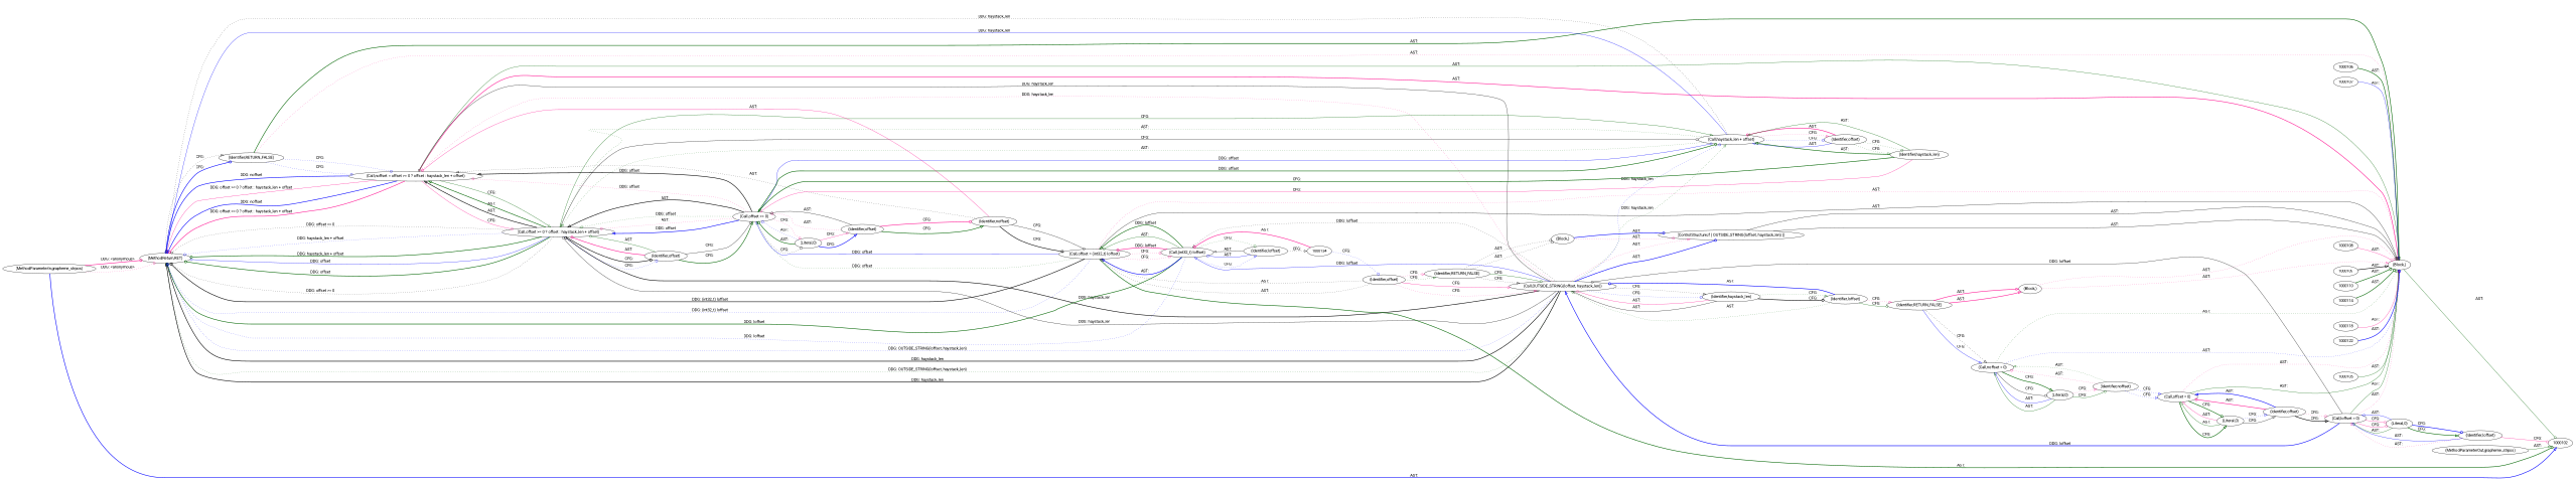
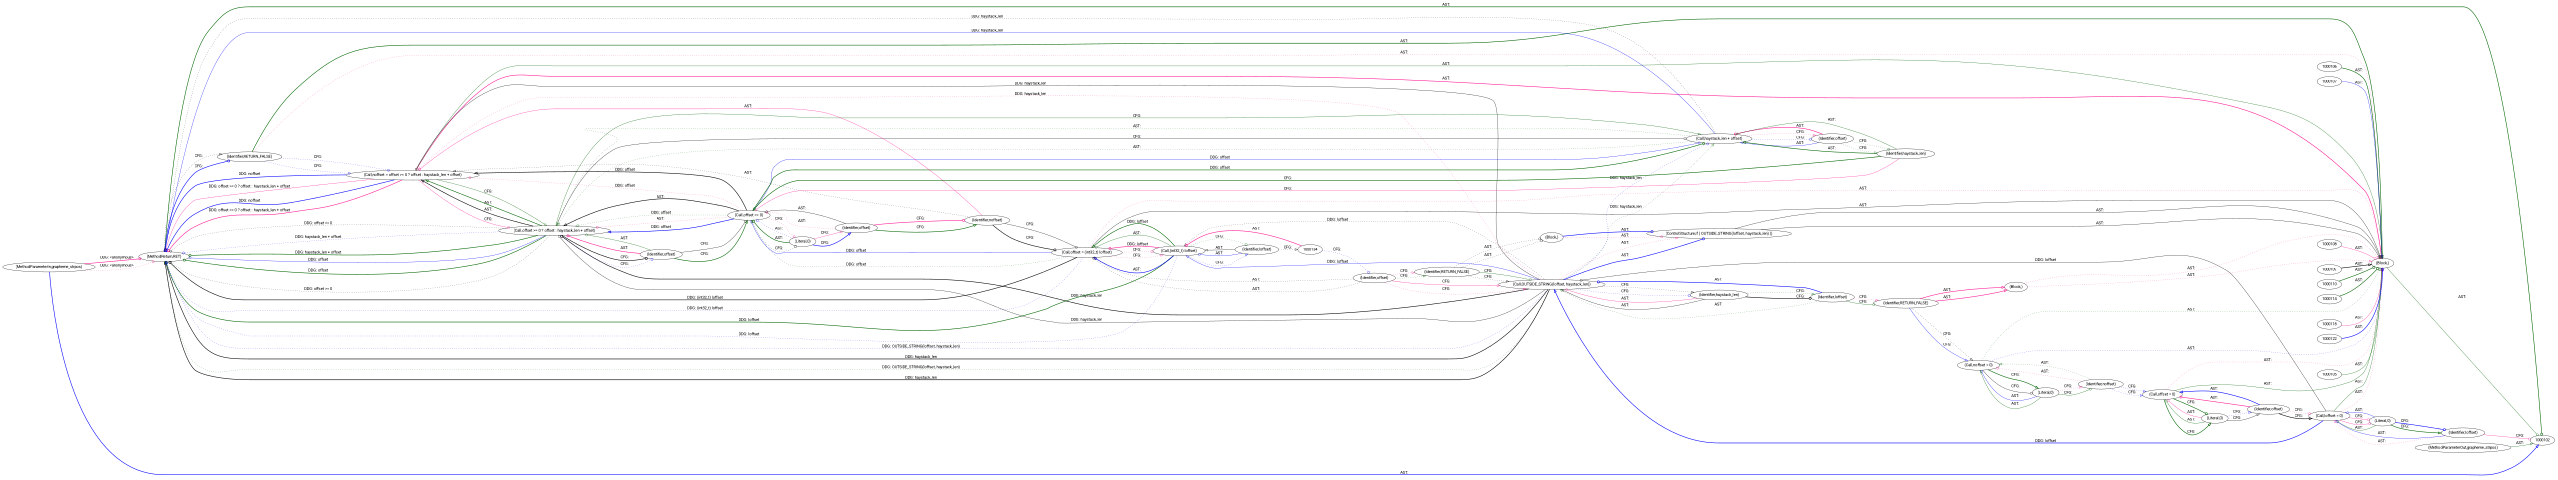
  digraph {
    fontname=Roboto
    rankdir=LR
    node [fontname=Roboto]
    edge [arrowhead=odot color=darkgreen fontname=Roboto style=dotted]
    n1 [label="(MethodReturn,RET)"]
    n2 [label="(Identifier,RETURN_FALSE)"]
    1000102
    n4 [label="(Block,)"]
    n5 [label="(Call,noffset = offset >= 0 ? offset : haystack_len + offset)"]
    n6 [label="(MethodParameterIn,grapheme_strpos)"]
    n7 [label="(MethodParameterOut,grapheme_strpos)"]
    n8 [label="(Block,)"]
    n9 [label="(Identifier,RETURN_FALSE)"]
    n10 [label="(Call,noffset = 0)"]
    n11 [label="(Literal,0)"]
    n12 [label="(ControlStructure,if ( OUTSIDE_STRING(loffset, haystack_len) ))"]
    n13 [label="(Identifier,loffset)"]
    n14 [label="(Call,OUTSIDE_STRING(loffset, haystack_len))"]
    n15 [label="(Identifier,haystack_len)"]
    n16 [label="(Call,(int32_t) loffset)"]
    n17 [label="(Call,offset >= 0 ? offset : haystack_len + offset)"]
    n18 [label="(Call,haystack_len + offset)"]
    n19 [label="(Block,)"]
    n20 [label="(Identifier,loffset)"]
    n21 [label="(Call,offset = (int32_t) loffset)"]
    n22 [label="(Identifier,offset)"]
    n23 [label="(Identifier,offset)"]
    n24 [label="(Identifier,RETURN_FALSE)"]
    1000134
    n26 [label="(Call,offset >= 0)"]
    n27 [label="(Identifier,offset)"]
    n28 [label="(Literal,0)"]
    n29 [label="(Identifier,offset)"]
    n30 [label="(Identifier,noffset)"]
    n31 [label="(Identifier,haystack_len)"]
    n32 [label="(Call,loffset = 0)"]
    n33 [label="(Literal,0)"]
    n34 [label="(Identifier,loffset)"]
    n35 [label="(Call,offset = 0)"]
    n36 [label="(Literal,0)"]
    n37 [label="(Identifier,offset)"]
    n38 [label="(Identifier,noffset)"]
    1000105
    1000106
    1000107
    1000108
    1000109
    1000110
    1000114
    1000118
    1000122
    n1 -> n2 [color=blue label="CFG: " style=bold]
    n1 -> n2 [arrowhead=onormal color=black label="CFG: "]
-   n21 -> 1000102 [label="AST: " style=bold]
+   n1 -> 1000102 [label="AST: " style=bold]
    n2 -> n4 [arrowhead=onormal color=deeppink label="AST: "]
    n2 -> n4 [arrowhead=onormal label="AST: " style=bold]
    n2 -> n5 [color=blue label="CFG: "]
    n2 -> n5 [color=blue label="CFG: "]
    n4 -> 1000102 [label="AST: " style=solid]
    n5 -> n1 [color=blue label="DDG: noffset" style=bold]
    n5 -> n1 [arrowhead=onormal color=deeppink label="DDG: offset >= 0 ? offset : haystack_len + offset" style=solid]
    n5 -> n1 [arrowhead=onormal color=blue label="DDG: noffset" style=bold]
    n5 -> n1 [color=deeppink label="DDG: offset >= 0 ? offset : haystack_len + offset" style=bold]
    n5 -> n4 [arrowhead=onormal color=deeppink label="AST: " style=bold]
    n5 -> n4 [arrowhead=onormal label="AST: " style=solid]
    n5 -> n17 [color=deeppink label="CFG: " style=solid]
    n5 -> n17 [arrowhead=onormal label="CFG: " style=solid]
    n6 -> n1 [color=deeppink label="DDG: <anonymous>" style=bold]
    n6 -> n1 [color=deeppink label="DDG: <anonymous>"]
    n6 -> 1000102 [arrowhead=onormal color=blue label="AST: " style=bold]
    n7 -> 1000102 [arrowhead=onormal label="AST: " style=solid]
    n8 -> n4 [color=deeppink label="AST: "]
    n8 -> n4 [arrowhead=onormal color=deeppink label="AST: "]
    n9 -> n8 [arrowhead=onormal color=deeppink label="AST: " style=bold]
    n9 -> n8 [arrowhead=onormal color=deeppink label="AST: " style=bold]
    n9 -> n10 [arrowhead=onormal color=black label="CFG: "]
    n9 -> n10 [arrowhead=onormal color=blue label="CFG: " style=solid]
    n10 -> n4 [arrowhead=onormal color=blue label="AST: "]
    n10 -> n4 [arrowhead=onormal label="AST: "]
    n10 -> n11 [arrowhead=onormal label="CFG: " style=bold]
    n10 -> n11 [color=black label="CFG: " style=solid]
    n11 -> n10 [color=blue label="AST: " style=solid]
    n11 -> n10 [arrowhead=onormal label="AST: " style=solid]
    n11 -> n38 [arrowhead=onormal color=deeppink label="CFG: "]
    n11 -> n38 [label="CFG: " style=solid]
    n12 -> n4 [arrowhead=onormal color=black label="AST: " style=solid]
    n12 -> n4 [color=black label="AST: " style=solid]
    n13 -> n9 [label="CFG: " style=solid]
    n13 -> n9 [arrowhead=onormal color=deeppink label="CFG: "]
    n13 -> n14 [arrowhead=onormal label="AST: "]
    n13 -> n14 [color=blue label="AST: " style=bold]
    n14 -> n1 [label="DDG: OUTSIDE_STRING(loffset, haystack_len)"]
    n14 -> n1 [arrowhead=onormal color=black label="DDG: haystack_len" style=bold]
    n14 -> n1 [color=blue label="DDG: OUTSIDE_STRING(loffset, haystack_len)"]
    n14 -> n1 [color=black label="DDG: haystack_len" style=bold]
    n14 -> n5 [color=black label="DDG: haystack_len" style=solid]
    n14 -> n5 [arrowhead=onormal color=deeppink label="DDG: haystack_len"]
    n14 -> n12 [color=blue label="AST: " style=bold]
    n14 -> n12 [arrowhead=onormal color=deeppink label="AST: "]
    n14 -> n15 [arrowhead=onormal color=black label="CFG: "]
    n14 -> n15 [color=blue label="CFG: "]
    n14 -> n16 [arrowhead=onormal color=blue label="DDG: loffset" style=solid]
    n14 -> n16 [arrowhead=onormal color=black label="DDG: loffset"]
    n14 -> n17 [color=black label="DDG: haystack_len" style=solid]
    n14 -> n17 [color=black label="DDG: haystack_len" style=bold]
    n14 -> n18 [arrowhead=onormal label="DDG: haystack_len"]
    n14 -> n18 [color=blue label="DDG: haystack_len"]
    n15 -> n13 [arrowhead=onormal label="CFG: "]
    n15 -> n13 [color=black label="CFG: " style=bold]
    n15 -> n14 [color=deeppink label="AST: " style=solid]
    n15 -> n14 [arrowhead=onormal color=black label="AST: " style=solid]
    n16 -> n1 [label="DDG: loffset" style=bold]
    n16 -> n1 [arrowhead=onormal color=blue label="DDG: loffset"]
    n16 -> n20 [arrowhead=onormal color=blue label="CFG: "]
    n16 -> n20 [label="CFG: "]
    n16 -> n21 [arrowhead=onormal color=blue label="AST: " style=bold]
    n16 -> n21 [arrowhead=onormal label="DDG: loffset" style=bold]
    n16 -> n21 [label="AST: " style=solid]
    n16 -> n21 [color=deeppink label="DDG: loffset" style=bold]
    n17 -> n1 [color=blue label="DDG: offset" style=solid]
    n17 -> n1 [color=black label="DDG: offset >= 0"]
    n17 -> n1 [label="DDG: haystack_len + offset" style=bold]
    n17 -> n1 [label="DDG: offset" style=bold]
    n17 -> n1 [color=black label="DDG: offset >= 0"]
    n17 -> n1 [color=blue label="DDG: haystack_len + offset"]
    n17 -> n5 [arrowhead=onormal label="AST: " style=bold]
    n17 -> n5 [arrowhead=onormal color=black label="AST: " style=bold]
    n17 -> n18 [arrowhead=onormal label="CFG: " style=solid]
    n17 -> n18 [color=black label="CFG: " style=solid]
    n17 -> n22 [color=black label="CFG: " style=bold]
    n17 -> n22 [color=blue label="CFG: "]
    n18 -> n1 [arrowhead=onormal color=blue label="DDG: haystack_len" style=solid]
    n18 -> n1 [arrowhead=onormal color=black label="DDG: haystack_len"]
    n18 -> n17 [arrowhead=onormal label="AST: "]
    n18 -> n17 [arrowhead=onormal label="AST: "]
    n18 -> n23 [arrowhead=onormal color=deeppink label="CFG: "]
    n18 -> n23 [color=blue label="CFG: "]
    n19 -> n12 [color=blue label="AST: " style=bold]
    n19 -> n12 [color=deeppink label="AST: "]
    n20 -> n16 [arrowhead=onormal color=black label="AST: " style=solid]
    n20 -> n16 [color=blue label="AST: " style=solid]
    n20 -> 1000134 [arrowhead=onormal color=black label="CFG: "]
    n21 -> n1 [color=blue label="DDG: (int32_t) loffset"]
    n21 -> n1 [color=black label="DDG: (int32_t) loffset" style=bold]
    n21 -> n4 [color=deeppink label="AST: "]
    n21 -> n4 [arrowhead=onormal color=black label="AST: " style=solid]
    n21 -> n16 [color=deeppink label="CFG: "]
    n21 -> n16 [arrowhead=onormal color=deeppink label="CFG: "]
    n21 -> n26 [arrowhead=onormal color=blue label="DDG: offset" style=solid]
    n21 -> n26 [arrowhead=onormal label="DDG: offset"]
    n22 -> n17 [label="AST: " style=solid]
    n22 -> n17 [color=deeppink label="AST: " style=bold]
    n22 -> n26 [arrowhead=onormal label="CFG: " style=bold]
    n22 -> n26 [color=black label="CFG: " style=solid]
    n23 -> n18 [arrowhead=onormal color=blue label="AST: " style=solid]
    n23 -> n18 [color=deeppink label="AST: " style=bold]
    n23 -> n31 [label="CFG: "]
    n23 -> n31 [arrowhead=onormal label="CFG: "]
    n24 -> n14 [label="CFG: " style=solid]
    n24 -> n14 [arrowhead=onormal color=black label="CFG: "]
    n24 -> n19 [color=black label="AST: "]
    n24 -> n19 [color=black label="AST: "]
    1000134 -> n16 [color=deeppink label="AST: " style=bold]
    1000134 -> n27 [color=blue label="CFG: "]
    n26 -> n5 [arrowhead=onormal color=black label="DDG: offset" style=bold]
    n26 -> n5 [color=deeppink label="DDG: offset"]
    n26 -> n17 [color=deeppink label="AST: "]
    n26 -> n17 [arrowhead=onormal color=blue label="DDG: offset" style=bold]
    n26 -> n17 [arrowhead=onormal color=black label="AST: " style=bold]
    n26 -> n17 [arrowhead=onormal label="DDG: offset"]
    n26 -> n18 [color=blue label="DDG: offset" style=solid]
    n26 -> n18 [label="DDG: offset" style=bold]
    n26 -> n28 [color=black label="CFG: "]
    n26 -> n28 [color=deeppink label="CFG: "]
    n27 -> n14 [arrowhead=onormal color=deeppink label="CFG: " style=solid]
    n27 -> n14 [arrowhead=onormal color=deeppink label="CFG: "]
    n27 -> n21 [color=black label="AST: "]
    n27 -> n21 [color=black label="AST: "]
    n27 -> n24 [arrowhead=onormal label="CFG: "]
    n27 -> n24 [arrowhead=onormal color=deeppink label="CFG: "]
    n28 -> n26 [color=blue label="AST: "]
    n28 -> n26 [label="AST: " style=bold]
    n28 -> n29 [arrowhead=onormal color=blue label="CFG: " style=bold]
    n28 -> n29 [color=deeppink label="CFG: " style=solid]
    n29 -> n26 [color=deeppink label="AST: "]
    n29 -> n26 [arrowhead=onormal color=black label="AST: " style=solid]
    n29 -> n30 [color=deeppink label="CFG: " style=bold]
    n29 -> n30 [arrowhead=onormal label="CFG: " style=bold]
    n30 -> n5 [arrowhead=onormal color=black label="AST: "]
    n30 -> n5 [color=deeppink label="AST: " style=solid]
    n30 -> n21 [color=black label="CFG: " style=solid]
    n30 -> n21 [color=black label="CFG: " style=bold]
    n31 -> n18 [arrowhead=onormal label="AST: " style=solid]
    n31 -> n18 [arrowhead=onormal label="AST: " style=bold]
    n31 -> n26 [color=deeppink label="CFG: " style=solid]
    n31 -> n26 [arrowhead=onormal label="CFG: " style=bold]
    n32 -> n4 [arrowhead=onormal color=deeppink label="AST: "]
    n32 -> n4 [label="AST: " style=solid]
    n32 -> n14 [color=black label="DDG: loffset" style=solid]
    n32 -> n14 [arrowhead=onormal color=blue label="DDG: loffset" style=bold]
    n32 -> n33 [color=deeppink label="CFG: " style=solid]
    n32 -> n33 [color=deeppink label="CFG: " style=solid]
    n33 -> n32 [arrowhead=onormal label="AST: " style=solid]
    n33 -> n32 [arrowhead=onormal color=blue label="AST: " style=solid]
    n33 -> n34 [arrowhead=onormal label="CFG: " style=bold]
    n33 -> n34 [color=blue label="CFG: " style=bold]
    n34 -> 1000102 [color=deeppink label="CFG: " style=solid]
    n34 -> n32 [color=blue label="AST: " style=solid]
    n34 -> n32 [color=deeppink label="AST: "]
    n35 -> n4 [arrowhead=onormal label="AST: " style=solid]
    n35 -> n4 [arrowhead=onormal color=deeppink label="AST: "]
    n35 -> n36 [arrowhead=onormal label="CFG: " style=bold]
    n35 -> n36 [label="CFG: " style=bold]
    n36 -> n35 [color=deeppink label="AST: " style=solid]
    n36 -> n35 [arrowhead=onormal label="AST: " style=solid]
    n36 -> n37 [arrowhead=onormal color=black label="CFG: " style=solid]
    n36 -> n37 [arrowhead=onormal color=blue label="CFG: "]
    n37 -> n32 [arrowhead=onormal color=black label="CFG: " style=bold]
    n37 -> n32 [color=deeppink label="CFG: "]
    n37 -> n35 [arrowhead=onormal color=blue label="AST: " style=bold]
    n37 -> n35 [color=deeppink label="AST: " style=bold]
    n38 -> n10 [color=deeppink label="AST: "]
    n38 -> n10 [arrowhead=onormal label="AST: "]
    n38 -> n35 [arrowhead=onormal color=blue label="CFG: "]
    n38 -> n35 [arrowhead=onormal color=blue label="CFG: "]
    1000105 -> n4 [arrowhead=onormal label="AST: " style=solid]
    1000106 -> n4 [label="AST: " style=bold]
    1000107 -> n4 [arrowhead=onormal color=blue label="AST: " style=solid]
    1000108 -> n4 [color=deeppink label="AST: " style=solid]
    1000109 -> n4 [arrowhead=onormal color=black label="AST: " style=bold]
    1000110 -> n4 [label="AST: " style=bold]
    1000114 -> n4 [label="AST: " style=bold]
    1000118 -> n4 [arrowhead=onormal color=deeppink label="AST: " style=solid]
    1000122 -> n4 [color=blue label="AST: " style=bold]
  }
